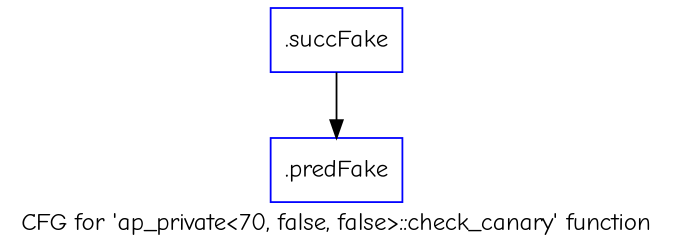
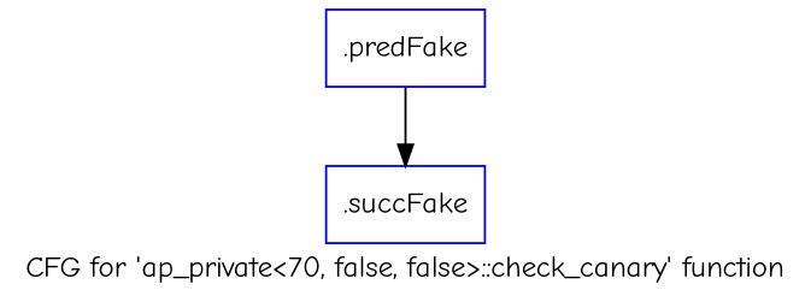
  digraph {
    label="CFG for 'ap_private\<70, false, false\>::check_canary' function"
    fontname="Comic Neue"
    node [shape=record color=blue fontname="Comic Neue"]
    n1 [label="{.predFake}"]
    n2 [filename="/mnt/xilinx/Vitis_HLS/2021.2/include/etc/ap_private.h" label="{.succFake}" linenumber=3251]
-   n2 -> n1 [execusionnum=40 filename="/mnt/xilinx/Vitis_HLS/2021.2/include/etc/ap_private.h" fontname="Comic Neue"]
+   n1 -> n2 [execusionnum=40 filename="/mnt/xilinx/Vitis_HLS/2021.2/include/etc/ap_private.h" fontname="Comic Neue"]
  }
